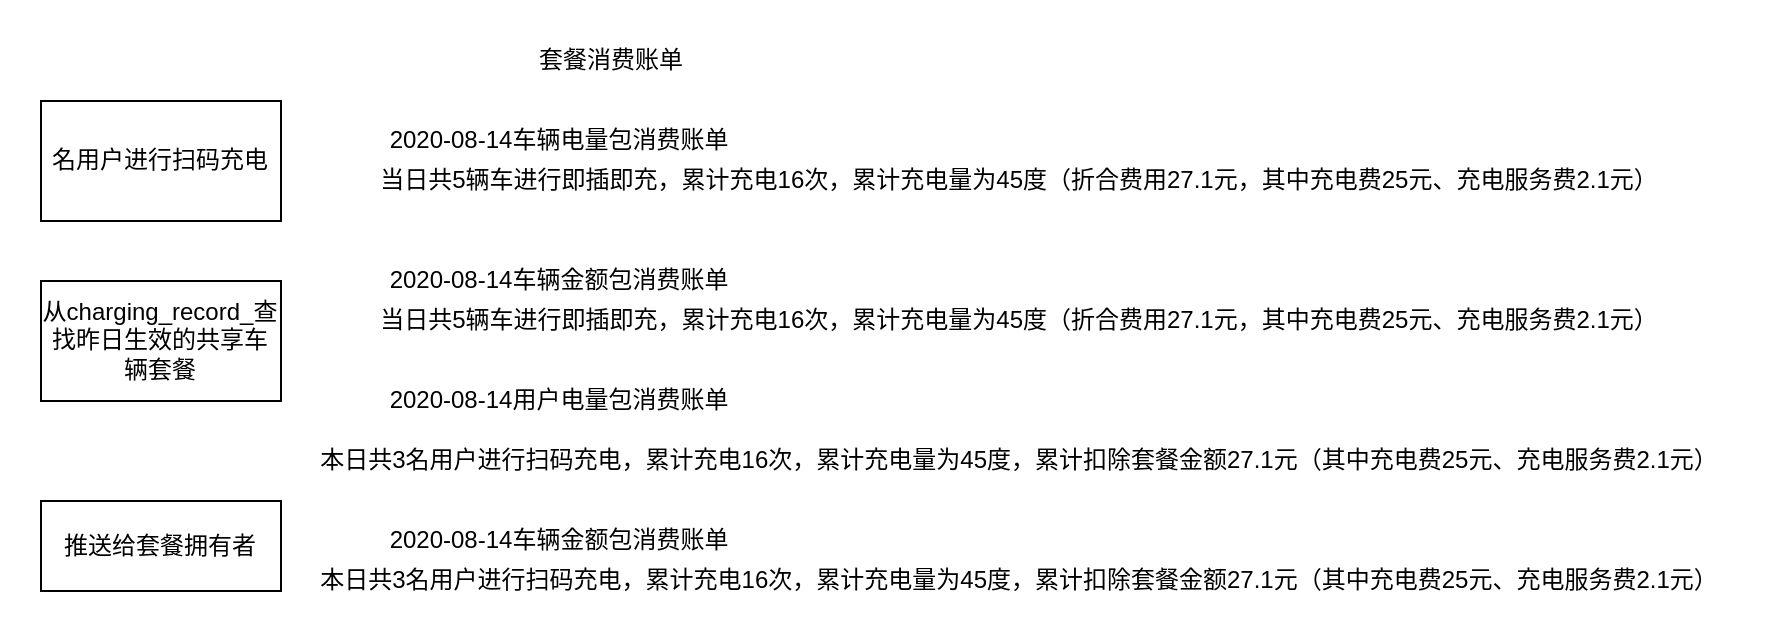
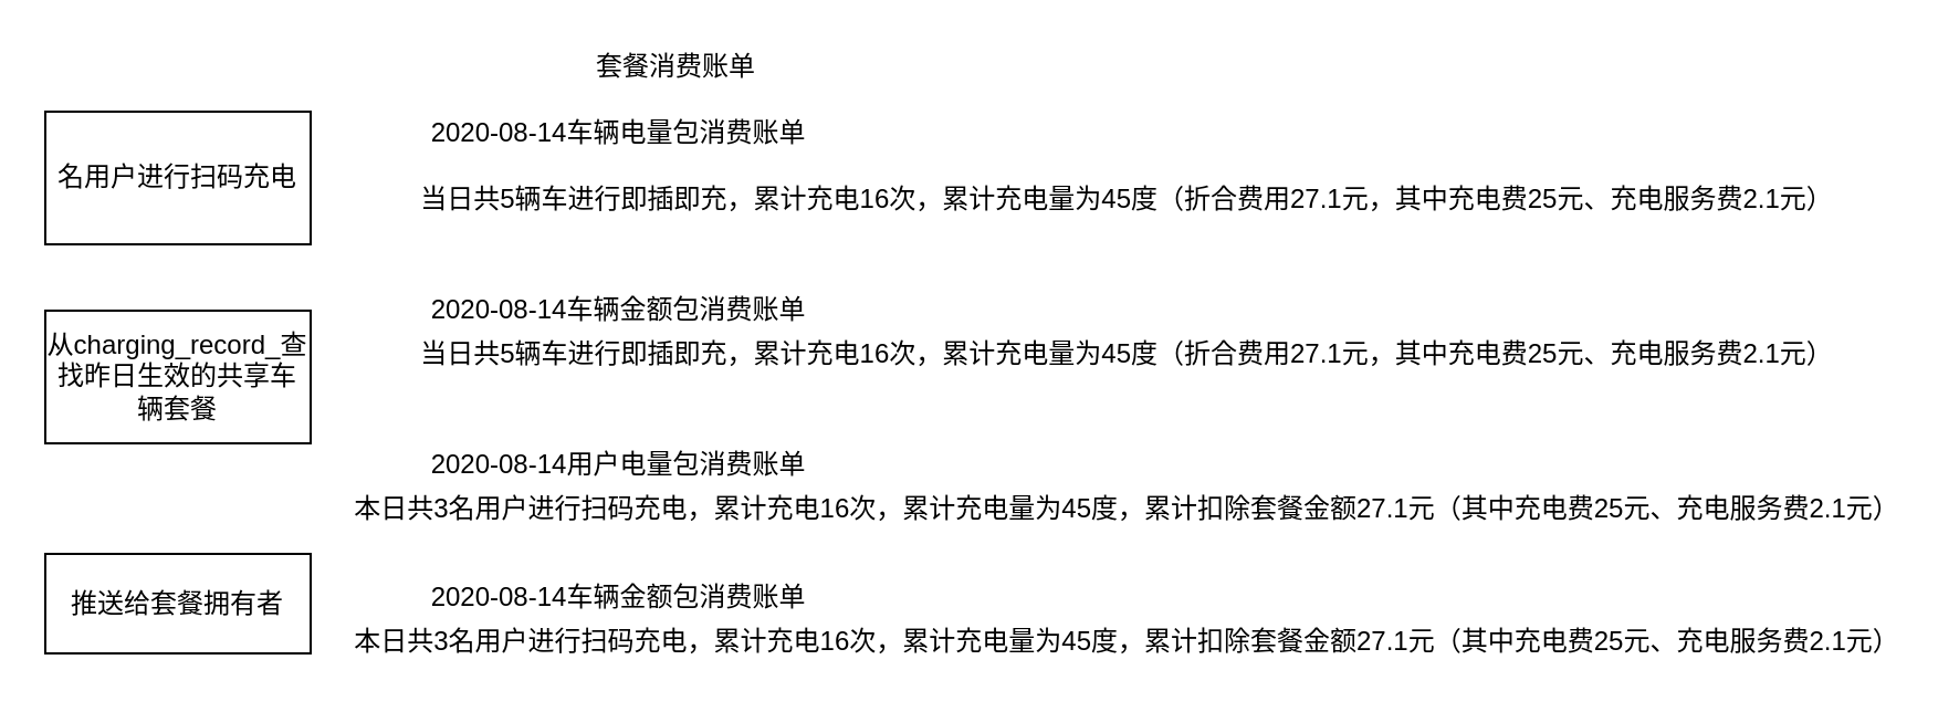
  <mxCell id="0" />
  <mxCell id="1" parent="0" />
  <mxCell id="2" value="名用户进行扫码充电" style="rounded=0;whiteSpace=wrap;html=1;" vertex="1" parent="1"><mxGeometry x="20" y="50" width="120" height="60" as="geometry" /></mxCell>
  <mxCell id="3" value="从charging_record_查找昨日生效的共享车辆套餐" style="rounded=0;whiteSpace=wrap;html=1;" vertex="1" parent="1"><mxGeometry x="20" y="140" width="120" height="60" as="geometry" /></mxCell>
  <mxCell id="4" value="推送给套餐拥有者" style="rounded=0;whiteSpace=wrap;html=1;" vertex="1" parent="1"><mxGeometry x="20" y="250" width="120" height="45" as="geometry" /></mxCell>
  <mxCell id="5" value="套餐消费账单" style="text;html=1;align=center;verticalAlign=middle;resizable=0;points=[];autosize=1;" vertex="1" parent="1"><mxGeometry x="260" y="20" width="90" height="20" as="geometry" /></mxCell>
- <mxCell id="6" value="2020-08-14车辆电量包消费账单" style="text;html=1;align=center;verticalAlign=middle;resizable=0;points=[];autosize=1;" vertex="1" parent="1"><mxGeometry x="184" y="60" width="190" height="20" as="geometry" /></mxCell>
+ <mxCell id="6" value="2020-08-14车辆电量包消费账单" style="text;html=1;align=center;verticalAlign=middle;resizable=0;points=[];autosize=1;" vertex="1" parent="1"><mxGeometry x="184" y="50" width="190" height="20" as="geometry" /></mxCell>
  <mxCell id="7" value="当日共5辆车进行即插即充，累计充电16次，累计充电量为45度（折合费用27.1元，其中充电费25元、充电服务费2.1元）" style="text;html=1;align=center;verticalAlign=middle;resizable=0;points=[];autosize=1;" vertex="1" parent="1"><mxGeometry x="184" y="80" width="650" height="20" as="geometry" /></mxCell>
  <mxCell id="8" value="2020-08-14车辆金额包消费账单" style="text;html=1;align=center;verticalAlign=middle;resizable=0;points=[];autosize=1;" vertex="1" parent="1"><mxGeometry x="184" y="130" width="190" height="20" as="geometry" /></mxCell>
  <mxCell id="9" value="当日共5辆车进行即插即充，累计充电16次，累计充电量为45度（折合费用27.1元，其中充电费25元、充电服务费2.1元）" style="text;html=1;align=center;verticalAlign=middle;resizable=0;points=[];autosize=1;" vertex="1" parent="1"><mxGeometry x="184" y="150" width="650" height="20" as="geometry" /></mxCell>
- <mxCell id="10" value="2020-08-14用户电量包消费账单" style="text;html=1;align=center;verticalAlign=middle;resizable=0;points=[];autosize=1;" vertex="1" parent="1"><mxGeometry x="184" y="190" width="190" height="20" as="geometry" /></mxCell>
+ <mxCell id="10" value="2020-08-14用户电量包消费账单" style="text;html=1;align=center;verticalAlign=middle;resizable=0;points=[];autosize=1;" vertex="1" parent="1"><mxGeometry x="184" y="200" width="190" height="20" as="geometry" /></mxCell>
  <mxCell id="11" value="本日共3名用户进行扫码充电，累计充电16次，累计充电量为45度，累计扣除套餐金额27.1元（其中充电费25元、充电服务费2.1元）" style="text;html=1;align=center;verticalAlign=middle;resizable=0;points=[];autosize=1;" vertex="1" parent="1"><mxGeometry x="154" y="220" width="710" height="20" as="geometry" /></mxCell>
  <mxCell id="12" value="2020-08-14车辆金额包消费账单" style="text;html=1;align=center;verticalAlign=middle;resizable=0;points=[];autosize=1;" vertex="1" parent="1"><mxGeometry x="184" y="260" width="190" height="20" as="geometry" /></mxCell>
  <mxCell id="13" value="本日共3名用户进行扫码充电，累计充电16次，累计充电量为45度，累计扣除套餐金额27.1元（其中充电费25元、充电服务费2.1元）" style="text;html=1;align=center;verticalAlign=middle;resizable=0;points=[];autosize=1;" vertex="1" parent="1"><mxGeometry x="154" y="280" width="710" height="20" as="geometry" /></mxCell>
